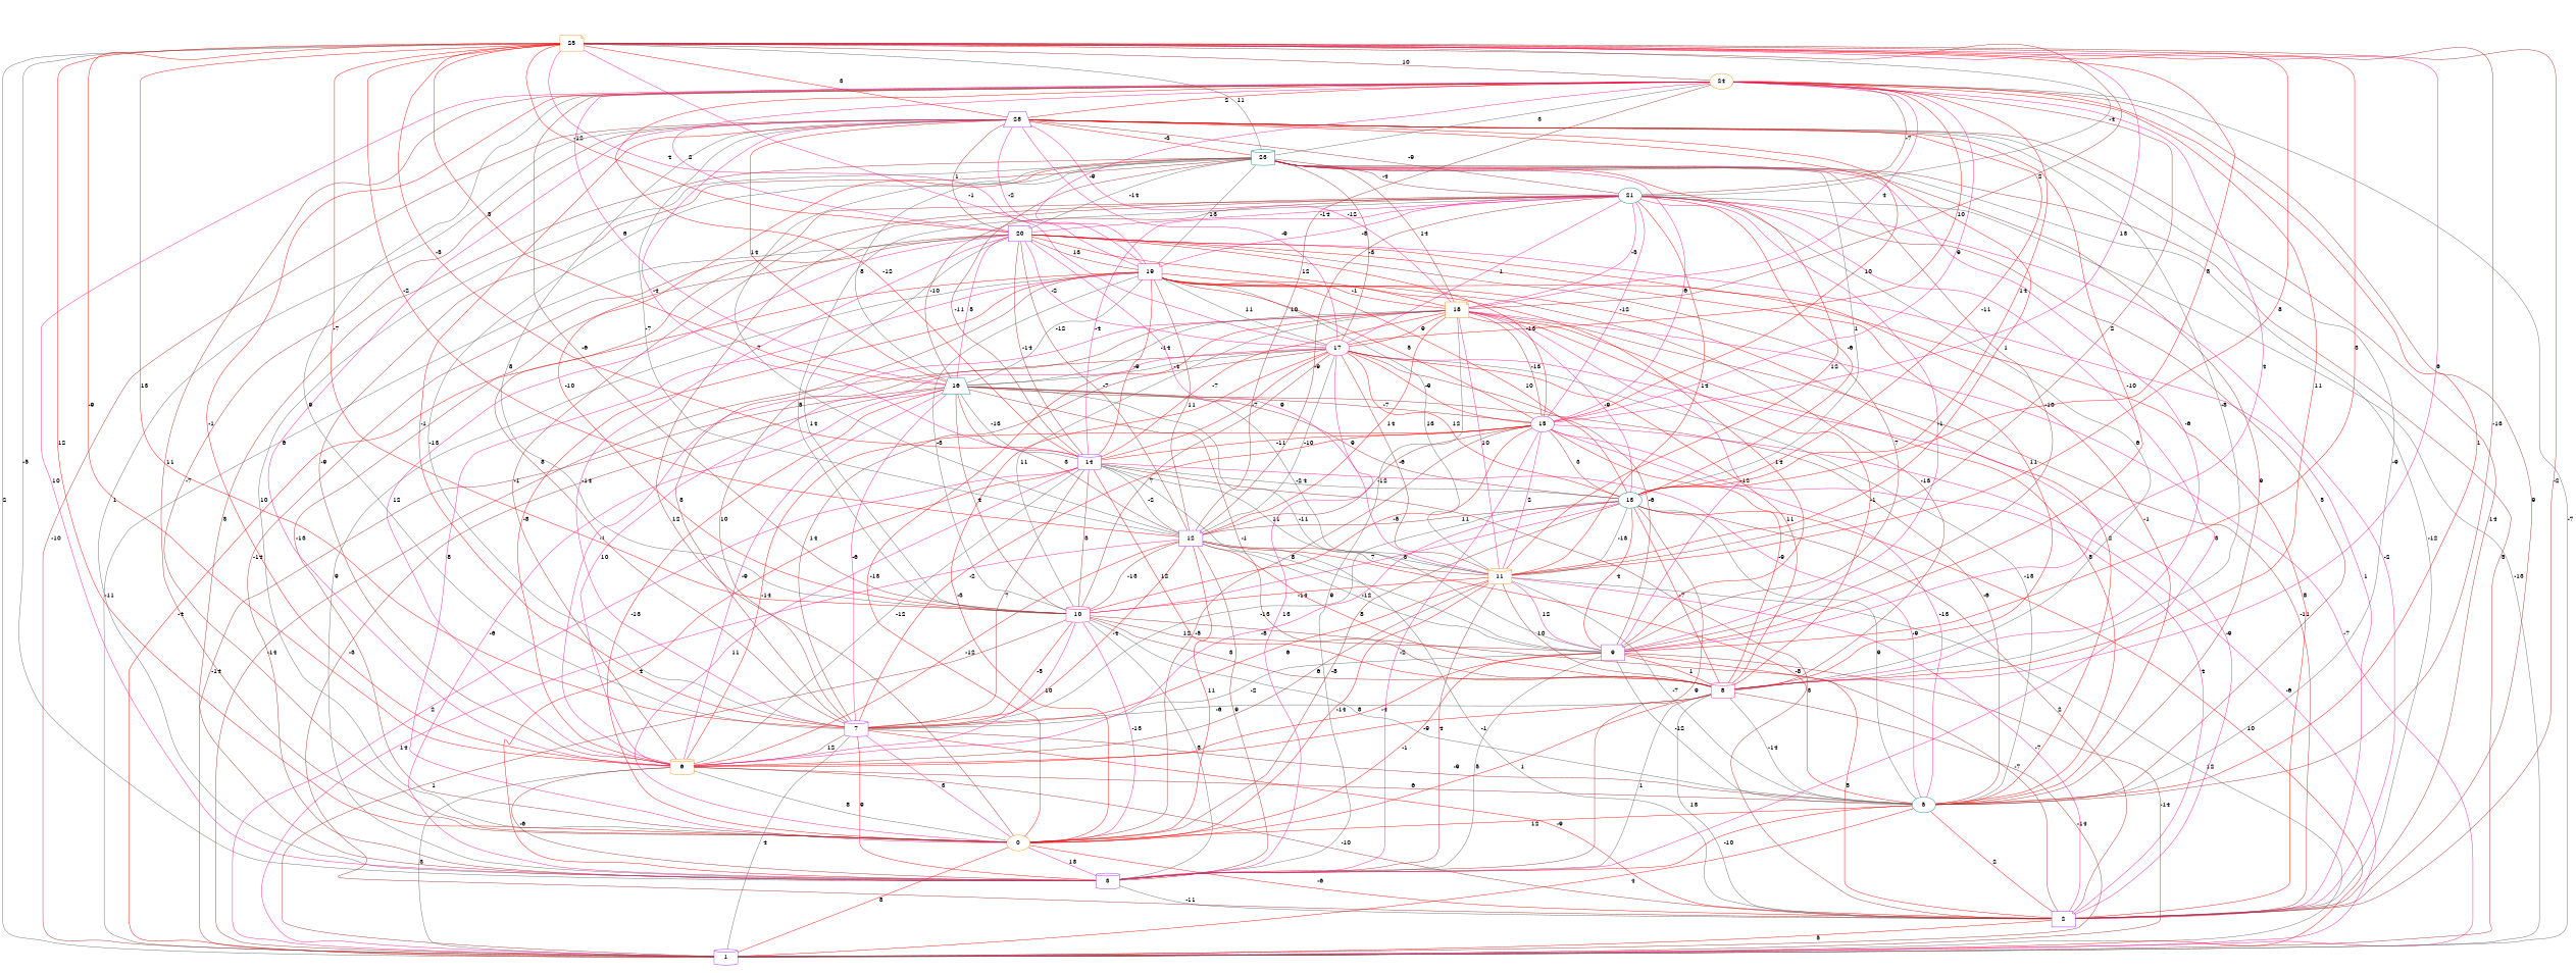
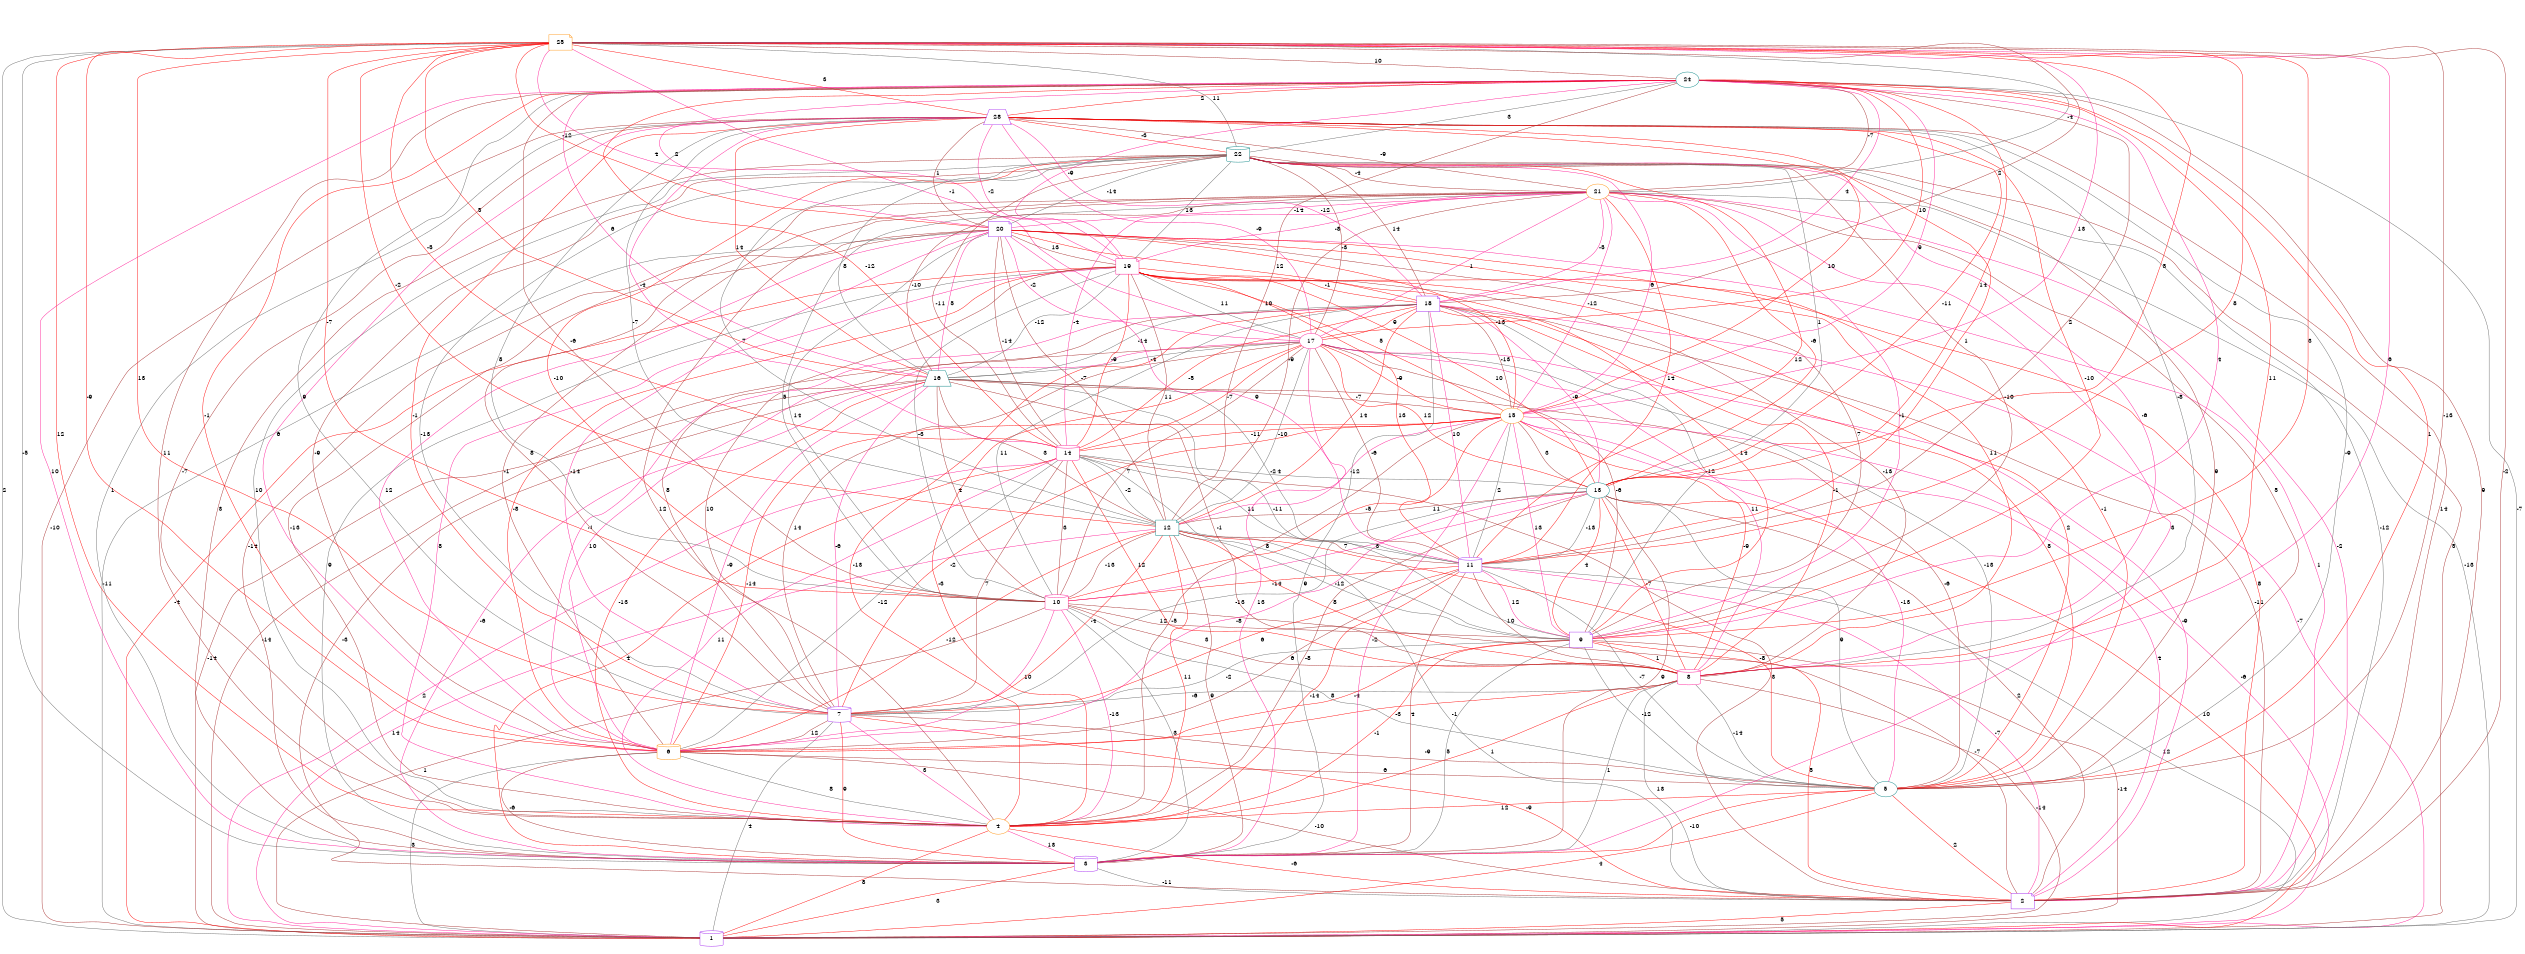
  graph {
    fontname="Helvetica,Arial,sans-serif"
    node [color=purple shape=cylinder]
    edge [color=red]
    25 [color=darkorange shape=note]
    1
    2 [shape=note]
    3
-   4 [color=darkorange shape=ellipse label=0]
+   4 [color=darkorange shape=ellipse]
    5 [color=teal shape=ellipse]
    6 [color=darkorange]
    7
    8 [color=deeppink]
    9 [shape=note]
    10 [color=deeppink]
-   11 [color=darkorange]
-   12 [shape=note]
+   11
+   12 [color=teal shape=note]
    13 [color=teal shape=ellipse]
-   14
-   15 [shape=ellipse]
+   14 [color=deeppink]
+   15 [color=darkorange shape=ellipse]
    16 [color=teal shape=trapezium]
    17 [color=deeppink shape=ellipse]
-   18 [color=darkorange shape=note]
+   18 [shape=note]
    19 [color=deeppink shape=note]
    20 [shape=note]
-   21 [color=teal shape=ellipse]
-   22 [color=teal label=23]
+   21 [color=darkorange shape=ellipse]
+   22 [color=teal]
    n24 [label=28 shape=trapezium]
-   24 [color=darkorange shape=ellipse]
+   24 [color=teal shape=ellipse]
    25 -- 1 [color=gray40 label=2]
    25 -- 2 [color=brown label=-2]
    25 -- 3 [color=gray40 label=-5]
    25 -- 4 [label=12]
    25 -- 5 [color=brown label=-13]
    25 -- 6 [label=-9]
    25 -- 7 [label=13]
    25 -- 8 [color=deeppink label=6]
    25 -- 9 [label=3]
    25 -- 10 [label=-7]
    25 -- 11 [label=8]
    25 -- 12 [label=-2]
    25 -- 13 [label=8]
    25 -- 14 [label=-5]
    25 -- 15 [color=deeppink label=13]
    25 -- 16 [label=5]
    25 -- 17 [color=deeppink label=-1]
    25 -- 18 [color=brown label=2]
    25 -- 19 [color=deeppink label=4]
    25 -- 20 [label=-12]
    25 -- 21 [color=gray40 label=-4]
    25 -- 22 [color=gray40 label=11]
    25 -- n24 [label=3]
    25 -- 24 [color=brown label=10]
    2 -- 1 [label=5]
+   3 -- 1 [label=3]
    3 -- 2 [color=gray40 label=-11]
    4 -- 1 [label=8]
    4 -- 2 [label=-6]
    4 -- 3 [color=deeppink label=13]
    5 -- 1 [label=4]
    5 -- 2 [label=2]
    5 -- 3 [label=-10]
    5 -- 4 [label=12]
    6 -- 1 [color=gray40 label=3]
    6 -- 2 [color=brown label=-10]
    6 -- 3 [color=brown label=-6]
    6 -- 4 [color=gray40 label=8]
    6 -- 5 [color=brown label=6]
    7 -- 1 [color=gray40 label=4]
    7 -- 2 [label=-9]
    7 -- 3 [label=9]
    7 -- 4 [color=deeppink label=3]
    7 -- 5 [color=brown label=-9]
    7 -- 6 [color=brown label=12]
    8 -- 1 [color=brown label=-14]
    8 -- 2 [color=gray40 label=13]
    8 -- 3 [color=gray40 label=1]
    8 -- 4 [label=1]
    8 -- 5 [color=gray40 label=-14]
-   8 -- 6 [label=-9]
+   8 -- 6 [label=-3]
    8 -- 7 [color=gray40 label=-6]
    9 -- 1 [color=brown label=-14]
    9 -- 2 [label=5]
    9 -- 3 [color=gray40 label=5]
    9 -- 4 [label=-1]
    9 -- 5 [color=gray40 label=-12]
    9 -- 6 [label=-4]
    9 -- 7 [color=gray40 label=-2]
    9 -- 8 [label=1]
    10 -- 1 [color=brown label=1]
    10 -- 2 [color=brown label=-7]
    10 -- 3 [color=gray40 label=3]
    10 -- 4 [color=deeppink label=-13]
    10 -- 5 [color=gray40 label=8]
    10 -- 6 [color=deeppink label=10]
-   10 -- 7 [label=-5]
    10 -- 8 [color=brown label=3]
    10 -- 9 [color=brown label=12]
    11 -- 1 [color=gray40 label=12]
    11 -- 2 [color=deeppink label=-7]
    11 -- 3 [color=brown label=4]
    11 -- 4 [label=-14]
    11 -- 5 [color=gray40 label=-7]
    11 -- 6 [color=brown label=6]
    11 -- 7 [label=6]
    11 -- 8 [color=brown label=10]
    11 -- 9 [color=deeppink label=12]
    11 -- 10 [label=-14]
    12 -- 1 [color=deeppink label=14]
    12 -- 2 [color=gray40 label=-1]
    12 -- 3 [color=brown label=9]
    12 -- 4 [label=11]
    12 -- 5 [label=-8]
    12 -- 6 [label=-12]
    12 -- 7 [label=-4]
    12 -- 8 [label=8]
    12 -- 9 [color=gray40 label=-12]
    12 -- 10 [color=brown label=-13]
    12 -- 11 [color=brown label=7]
    13 -- 1 [label=10]
    13 -- 2 [color=brown label=2]
    13 -- 3 [color=brown label=9]
    13 -- 4 [color=brown label=-8]
    13 -- 5 [color=gray40 label=9]
    13 -- 6 [color=deeppink label=-8]
    13 -- 7 [color=gray40 label=-13]
    13 -- 8 [label=-7]
    13 -- 9 [label=4]
    13 -- 10 [color=deeppink label=3]
    13 -- 11 [color=gray40 label=-13]
    13 -- 12 [color=brown label=11]
    14 -- 1 [color=deeppink label=2]
    14 -- 2 [color=brown label=3]
    14 -- 3 [label=4]
    14 -- 4 [color=deeppink label=11]
-   14 -- 5 [color=deeppink label=-9]
    14 -- 6 [color=gray40 label=-12]
    14 -- 7 [color=brown label=7]
    14 -- 8 [label=12]
    14 -- 9 [color=gray40 label=8]
    14 -- 10 [color=brown label=3]
    14 -- 11 [color=gray40 label=11]
    14 -- 12 [color=gray40 label=-2]
    14 -- 13 [color=gray40 label=4]
    15 -- 1 [color=deeppink label=-6]
    15 -- 2 [color=deeppink label=4]
    15 -- 3 [color=deeppink label=-2]
    15 -- 4 [color=brown label=-5]
    15 -- 5 [color=deeppink label=-13]
    15 -- 6 [label=-14]
    15 -- 7 [label=-2]
    15 -- 8 [label=-9]
+   15 -- 9 [color=deeppink label=13]
    15 -- 10 [label=-5]
-   15 -- 11 [color=deeppink label=2]
-   15 -- 12 [color=brown label=-12]
+   15 -- 11 [color=gray40 label=2]
+   15 -- 12 [color=deeppink label=-12]
    15 -- 13 [color=brown label=3]
    15 -- 14 [label=-11]
    16 -- 1 [color=brown label=-14]
    16 -- 2 [color=brown label=-3]
    16 -- 3 [color=deeppink label=-6]
    16 -- 4 [label=-13]
    16 -- 5 [color=brown label=-6]
    16 -- 6 [color=deeppink label=-9]
    16 -- 7 [color=deeppink label=-6]
    16 -- 8 [color=brown label=-1]
    16 -- 9 [color=gray40 label=-11]
    16 -- 10 [color=brown label=4]
    16 -- 11 [color=gray40 label=-2]
    16 -- 12 [color=brown label=3]
-   16 -- 13 [color=brown label=9]
-   16 -- 14 [color=gray40 label=-13]
    16 -- 15 [color=brown label=-7]
    17 -- 1 [color=brown label=-14]
    17 -- 2 [color=deeppink label=-9]
    17 -- 3 [color=deeppink label=13]
    17 -- 4 [label=-3]
    17 -- 5 [color=gray40 label=-13]
    17 -- 6 [color=deeppink label=10]
    17 -- 7 [color=brown label=14]
-   17 -- 8 [label=11]
+   17 -- 8 [color=deeppink label=11]
    17 -- 9 [color=brown label=-6]
    17 -- 10 [color=brown label=7]
    17 -- 11 [color=brown label=-6]
    17 -- 12 [color=gray40 label=-10]
    17 -- 13 [label=12]
    17 -- 14 [label=-7]
    17 -- 15 [label=-9]
    17 -- 16 [color=gray40 label=-4]
    18 -- 1 [color=deeppink label=-7]
    18 -- 2 [color=brown label=-11]
    18 -- 3 [color=gray40 label=9]
    18 -- 4 [label=-13]
    18 -- 5 [label=8]
    18 -- 6 [color=deeppink label=-1]
    18 -- 7 [color=brown label=10]
    18 -- 8 [label=-1]
-   18 -- 9 [color=deeppink label=-12]
+   18 -- 9 [color=gray40 label=-12]
    18 -- 10 [color=gray40 label=11]
    18 -- 11 [color=deeppink label=10]
    18 -- 12 [label=14]
    18 -- 13 [color=deeppink label=-9]
-   18 -- 14 [label=-7]
+   18 -- 14 [label=-5]
    18 -- 15 [color=brown label=-13]
    18 -- 16 [color=gray40 label=-14]
    18 -- 17 [label=9]
    19 -- 1 [label=-4]
    19 -- 2 [label=8]
    19 -- 3 [color=gray40 label=9]
    19 -- 4 [color=deeppink label=8]
    19 -- 5 [label=2]
    19 -- 6 [label=-8]
    19 -- 7 [color=brown label=8]
    19 -- 8 [color=brown label=-13]
    19 -- 9 [label=14]
    19 -- 10 [color=gray40 label=-3]
-   19 -- 11 [color=gray40 label=13]
+   19 -- 11 [label=13]
    19 -- 12 [color=brown label=11]
    19 -- 13 [label=10]
    19 -- 14 [label=-9]
    19 -- 15 [label=5]
    19 -- 16 [color=gray40 label=-12]
    19 -- 17 [color=gray40 label=11]
    19 -- 18 [label=-1]
    20 -- 1 [color=gray40 label=-11]
    20 -- 2 [color=deeppink label=1]
    20 -- 3 [color=brown label=-14]
    20 -- 4 [color=brown label=-13]
    20 -- 5 [label=-1]
    20 -- 6 [color=deeppink label=12]
    20 -- 7 [color=deeppink label=-14]
    20 -- 8 [label=11]
    20 -- 9 [color=brown label=7]
    20 -- 10 [color=gray40 label=14]
    20 -- 11 [color=deeppink label=9]
    20 -- 12 [color=brown label=-7]
    20 -- 14 [color=brown label=-14]
    20 -- 15 [label=-13]
    20 -- 16 [color=deeppink label=5]
    20 -- 17 [color=deeppink label=-2]
    20 -- 18 [label=12]
    20 -- 19 [color=brown label=13]
    21 -- 1 [color=gray40 label=-13]
    21 -- 2 [color=deeppink label=-2]
    21 -- 3 [color=deeppink label=3]
    21 -- 4 [color=brown label=12]
    21 -- 5 [color=brown label=5]
    21 -- 6 [color=brown label=-1]
    21 -- 7 [color=brown label=8]
-   21 -- 8 [color=gray40 label=6]
    21 -- 9 [color=deeppink label=-1]
    21 -- 10 [color=gray40 label=5]
    21 -- 11 [label=14]
    21 -- 12 [color=brown label=-9]
    21 -- 13 [label=-6]
    21 -- 14 [color=deeppink label=-4]
    21 -- 15 [color=deeppink label=-12]
    21 -- 16 [color=brown label=-10]
    21 -- 17 [color=deeppink label=1]
    21 -- 18 [color=deeppink label=-5]
    21 -- 19 [color=deeppink label=-8]
    21 -- 20 [color=deeppink label=-14]
    22 -- 1 [color=brown label=5]
    22 -- 2 [color=gray40 label=-12]
    22 -- 3 [color=brown label=3]
    22 -- 4 [color=gray40 label=10]
    22 -- 5 [color=brown label=9]
    22 -- 6 [color=brown label=-9]
    22 -- 7 [color=gray40 label=-13]
    22 -- 8 [color=deeppink label=-6]
    22 -- 9 [color=brown label=-10]
    22 -- 10 [label=-10]
    22 -- 11 [label=12]
    22 -- 12 [color=gray40 label=7]
    22 -- 13 [color=gray40 label=1]
    22 -- 14 [color=brown label=-11]
    22 -- 15 [color=deeppink label=6]
    22 -- 16 [color=gray40 label=8]
    22 -- 17 [color=brown label=-3]
    22 -- 18 [color=brown label=14]
    22 -- 19 [color=gray40 label=13]
    22 -- 20 [color=gray40 label=-14]
    22 -- 21 [color=brown label=-4]
    n24 -- 1 [color=brown label=-10]
    n24 -- 2 [color=brown label=14]
    n24 -- 3 [color=gray40 label=1]
    n24 -- 4 [color=brown label=-7]
    n24 -- 5 [color=gray40 label=-9]
    n24 -- 6 [color=deeppink label=6]
    n24 -- 7 [label=-1]
    n24 -- 8 [color=gray40 label=-8]
    n24 -- 9 [label=-10]
    n24 -- 10 [color=gray40 label=8]
    n24 -- 11 [label=1]
    n24 -- 12 [color=gray40 label=-7]
    n24 -- 13 [label=-11]
    n24 -- 14 [color=deeppink label=-4]
    n24 -- 15 [label=10]
    n24 -- 16 [label=14]
    n24 -- 17 [color=deeppink label=-9]
    n24 -- 18 [color=deeppink label=-12]
    n24 -- 19 [color=deeppink label=-2]
    n24 -- 20 [color=brown label=1]
    n24 -- 21 [color=brown label=-9]
    n24 -- 22 [label=-3]
    24 -- 1 [color=gray40 label=-7]
    24 -- 2 [color=brown label=9]
    24 -- 3 [color=deeppink label=10]
    24 -- 4 [color=brown label=11]
    24 -- 5 [label=1]
    24 -- 6 [label=-1]
    24 -- 7 [color=gray40 label=9]
    24 -- 8 [label=11]
    24 -- 9 [color=deeppink label=4]
    24 -- 10 [color=brown label=-6]
    24 -- 11 [color=brown label=2]
    24 -- 12 [color=brown label=10]
    24 -- 13 [label=14]
    24 -- 14 [label=-12]
    24 -- 15 [color=deeppink label=9]
    24 -- 16 [color=deeppink label=6]
    24 -- 17 [label=10]
    24 -- 18 [color=deeppink label=4]
    24 -- 19 [color=deeppink label=-9]
    24 -- 20 [color=deeppink label=2]
    24 -- 21 [color=brown label=-7]
    24 -- 22 [color=gray40 label=3]
    24 -- n24 [label=2]
  }
